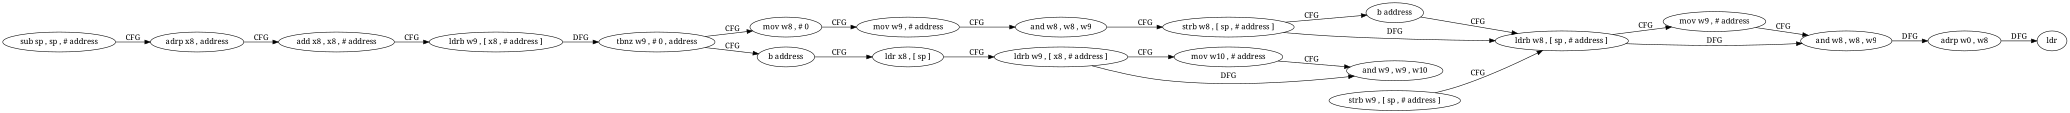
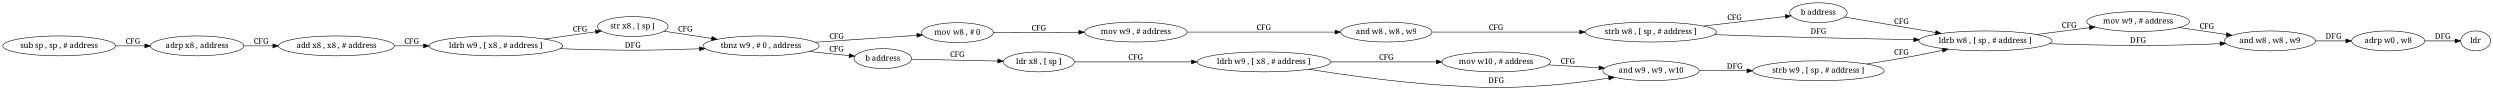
  digraph {
    fontname="Noto Serif"
    rankdir=LR
    node [fontname="Noto Serif"]
    edge [fontname="Noto Serif"]
    n1 [label="sub sp , sp , # address"]
    n2 [label="adrp x8 , address"]
    n3 [label="add x8 , x8 , # address"]
    n4 [label="ldrb w9 , [ x8 , # address ]"]
+   n5 [label="str x8 , [ sp ]"]
    n6 [label="tbnz w9 , # 0 , address"]
    n7 [label="mov w8 , # 0"]
    n8 [label="b address"]
    n9 [label="mov w9 , # address"]
    n10 [label="ldr x8 , [ sp ]"]
    n11 [label="and w8 , w8 , w9"]
    n12 [label="ldrb w9 , [ x8 , # address ]"]
    n13 [label="strb w8 , [ sp , # address ]"]
    n14 [label="b address"]
    n15 [label="ldrb w8 , [ sp , # address ]"]
    n16 [label="mov w9 , # address"]
    n17 [label="and w8 , w8 , w9"]
    n18 [label="adrp w0 , w8"]
    n19 [label="mov w10 , # address"]
    n20 [label="and w9 , w9 , w10"]
    n21 [label=ldr]
    n22 [label="strb w9 , [ sp , # address ]"]
    n1 -> n2 [label=CFG]
    n2 -> n3 [label=CFG]
    n3 -> n4 [label=CFG]
+   n4 -> n5 [label=CFG]
    n4 -> n6 [label=DFG]
+   n5 -> n6 [label=CFG]
    n6 -> n7 [label=CFG]
    n6 -> n8 [label=CFG]
    n7 -> n9 [label=CFG]
    n8 -> n10 [label=CFG]
    n9 -> n11 [label=CFG]
    n10 -> n12 [label=CFG]
    n11 -> n13 [label=CFG]
    n12 -> n19 [label=CFG]
    n12 -> n20 [label=DFG]
    n13 -> n14 [label=CFG]
    n13 -> n15 [label=DFG]
    n14 -> n15 [label=CFG]
    n15 -> n16 [label=CFG]
    n15 -> n17 [label=DFG]
    n16 -> n17 [label=CFG]
    n17 -> n18 [label=DFG]
    n18 -> n21 [label=DFG]
    n19 -> n20 [label=CFG]
+   n20 -> n22 [label=DFG]
    n22 -> n15 [label=CFG]
  }
